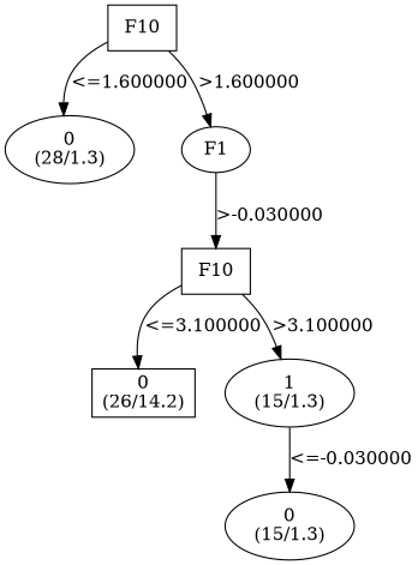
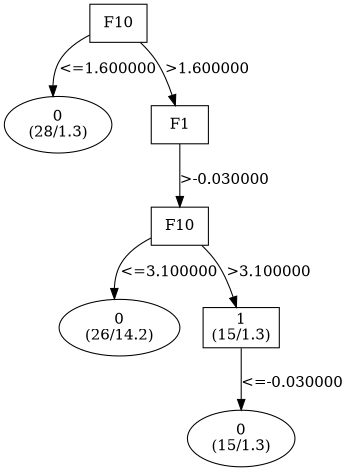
  digraph {
    node [shape=ellipse]
    n1 [label="F10\n" shape=box]
    n2 [label="0\n(28/1.3)"]
-   n3 [label="F1\n"]
+   n3 [label="F1\n" shape=box]
    n4 [label="F10\n" shape=box]
    n5 [label="0\n(15/1.3)"]
-   n6 [label="0\n(26/14.2)" shape=box]
-   n7 [label="1\n(15/1.3)"]
+   n6 [label="0\n(26/14.2)"]
+   n7 [label="1\n(15/1.3)" shape=box]
    n1 -> n2 [label="<=1.600000"]
    n1 -> n3 [label=">1.600000"]
    n3 -> n4 [label=">-0.030000"]
    n4 -> n6 [label="<=3.100000"]
    n4 -> n7 [label=">3.100000"]
    n7 -> n5 [label="<=-0.030000"]
  }
